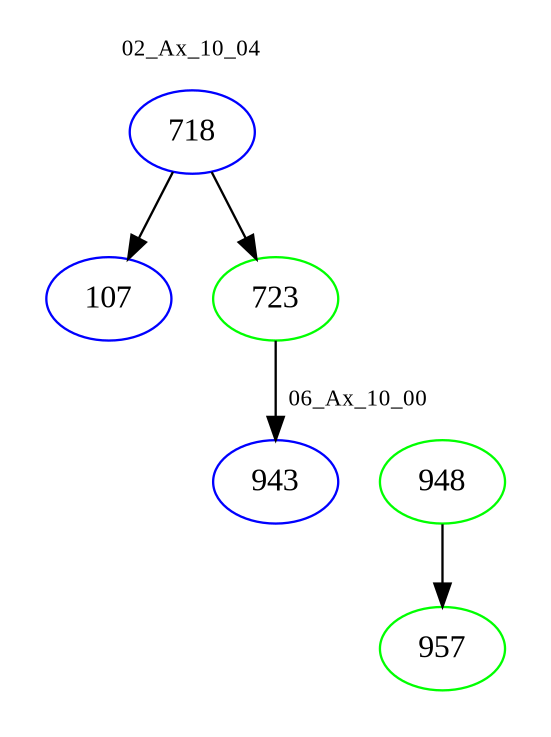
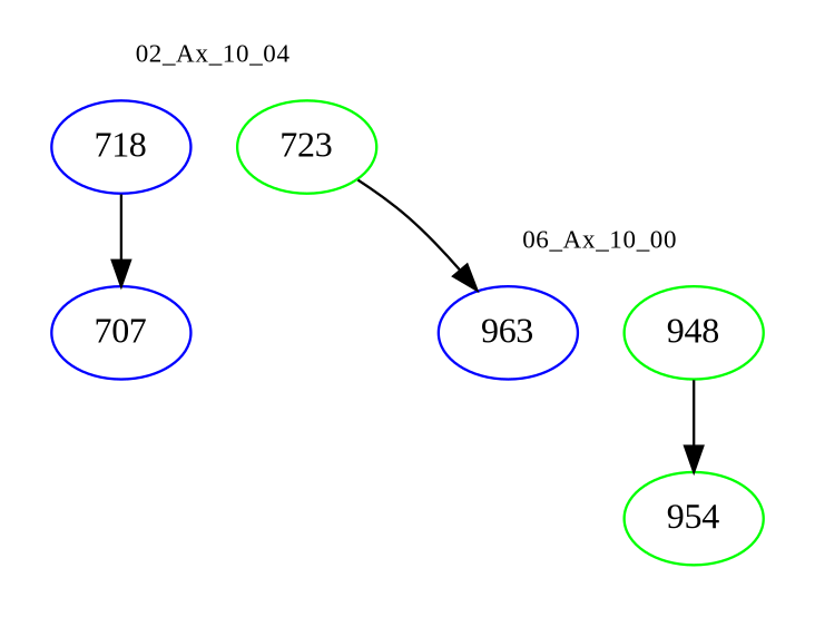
  digraph {
    fontname="Liberation Serif"
    node [color=blue fontname="Liberation Serif"]
    edge [color=black fontname="Liberation Serif"]
    n1 [label=718]
-   n2 [label=107]
+   n2 [label=707]
    n3 [color=green label=723]
    n4 [color=green label=948]
-   n5 [label=943]
-   n6 [color=green label=957]
+   n5 [label=963]
+   n6 [color=green label=954]
    subgraph cluster_1 {
      color=white
      fontsize=10
      label="02_Ax_10_04"
      n1
      n2
      n3
    }
    subgraph cluster_2 {
      color=white
      fontsize=10
      label="06_Ax_10_00"
      n4
      n5
      n6
    }
    n1 -> n2
-   n1 -> n3
    n3 -> n5
    n4 -> n6
  }
